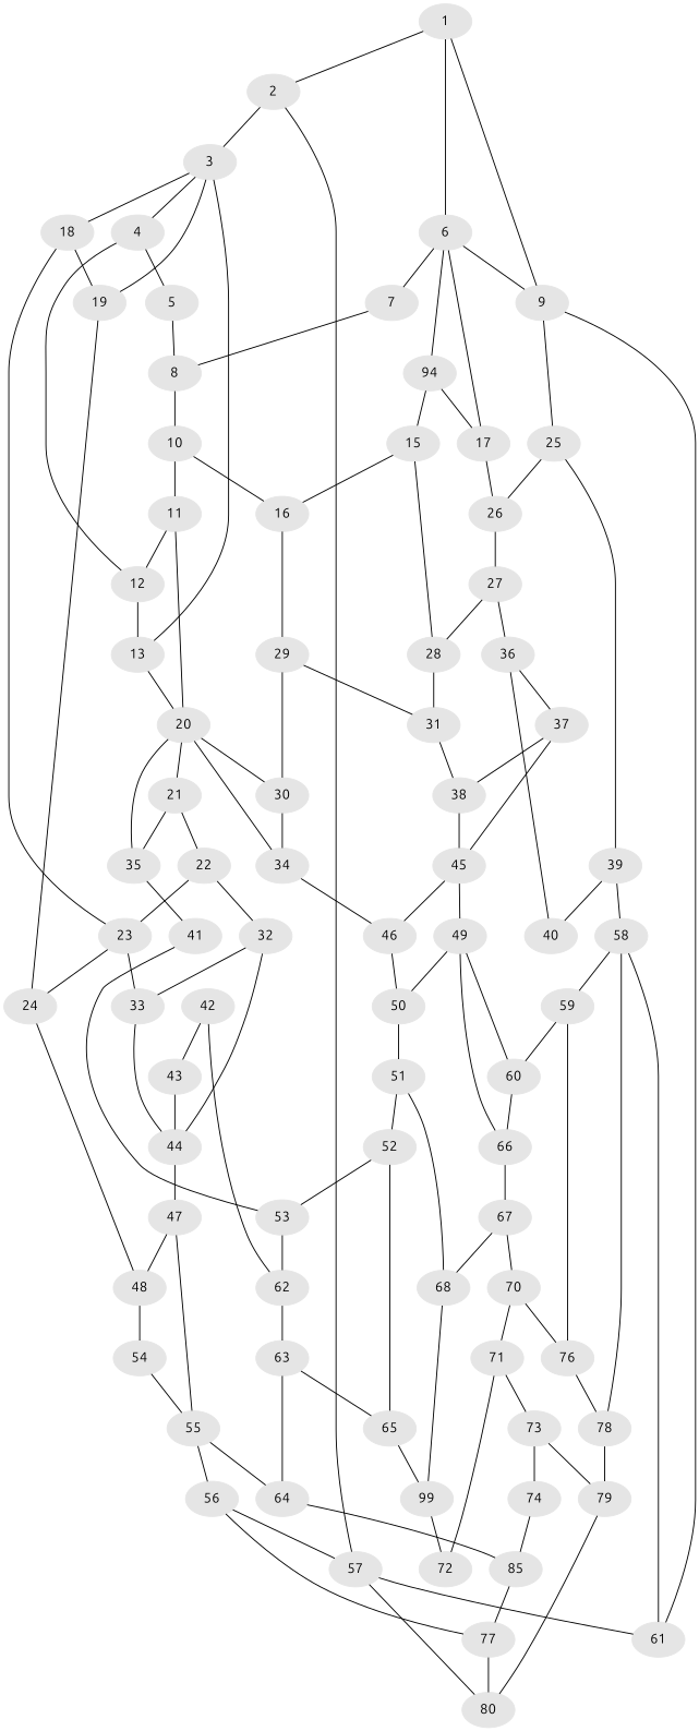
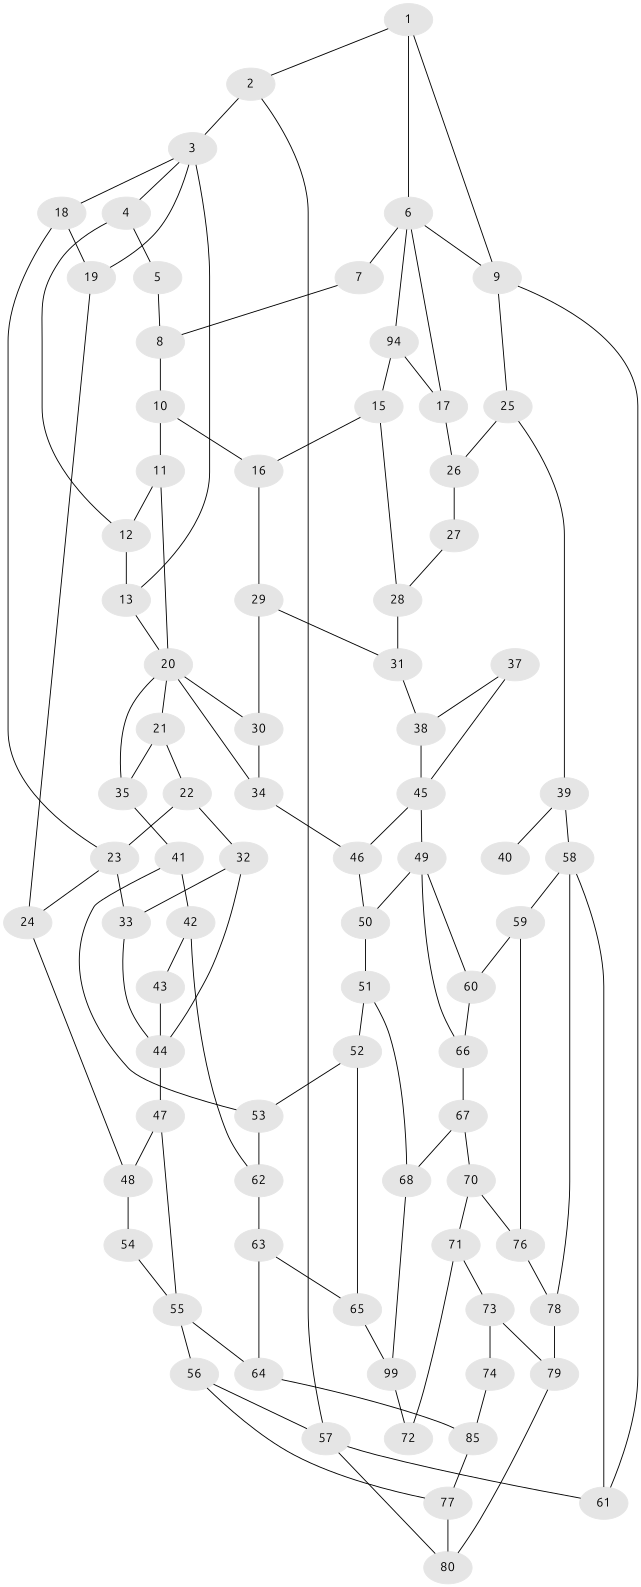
  graph {
    fontname=Ubuntu
    node [color=gray90 fontname=Ubuntu style=filled]
    edge [fontname=Ubuntu weight=1.0]
    1
    2
    6
    9
    3
    57
    7
    n8 [label=94]
    17
    25
    61
    4
    13
    18
    19
    80
    5
    12
    20
    23
    24
    8
    10
    15
    26
    11
    16
    39
    29
    21
    30
    34
    35
    28
    31
    27
    33
    48
    22
    46
    41
    32
    44
    54
    40
    58
-   36
    37
    38
    45
    47
    50
    42
    53
    49
    59
    78
    43
    62
    63
    55
    60
    66
    51
    56
    64
    67
    52
    68
    65
    n71 [label=99]
    77
    n73 [label=85]
    76
    79
    72
    70
    71
    73
    74
    1 -- 2
    1 -- 6
    1 -- 9
    2 -- 3 [weight=2.0]
    2 -- 57
    6 -- 9
    6 -- 7 [weight=2.0]
    6 -- n8
    6 -- 17
    9 -- 25
    9 -- 61
    3 -- 4
    3 -- 13
    3 -- 18
    3 -- 19
    57 -- 61
    57 -- 80
    7 -- 8
    n8 -- 17
    n8 -- 15
    17 -- 26
    25 -- 26
    25 -- 39
    4 -- 5
    4 -- 12
    13 -- 20
    18 -- 19
    18 -- 23
    19 -- 24
    5 -- 8
    12 -- 13
    20 -- 21
    20 -- 30
    20 -- 34
    20 -- 35
    23 -- 24
    23 -- 33
    24 -- 48
    8 -- 10
    10 -- 11
    10 -- 16
    15 -- 16
    15 -- 28
    26 -- 27
    11 -- 12
    11 -- 20
    16 -- 29
    39 -- 40 [weight=2.0]
    39 -- 58 [weight=2.0]
    29 -- 30
    29 -- 31
    21 -- 35
    21 -- 22
    30 -- 34
    34 -- 46
    35 -- 41
    28 -- 31
    31 -- 38
    27 -- 28
-   27 -- 36
    33 -- 44
    48 -- 54
    22 -- 23
    22 -- 32
    46 -- 50
+   41 -- 42
    41 -- 53
    32 -- 33
    32 -- 44
    44 -- 47 [weight=2.0]
    54 -- 55 [weight=2.0]
    58 -- 61 [weight=2.0]
    58 -- 59
    58 -- 78
-   36 -- 40
-   36 -- 37
    37 -- 38
    37 -- 45
    38 -- 45
    45 -- 46
    45 -- 49 [weight=3.0]
    47 -- 48
    47 -- 55 [weight=2.0]
    50 -- 51
    42 -- 43
    42 -- 62
    53 -- 62
    49 -- 50
    49 -- 60
    49 -- 66
    59 -- 60
    59 -- 76
    78 -- 79
    43 -- 44 [weight=2.0]
    62 -- 63
    63 -- 64
    63 -- 65
    55 -- 56
    55 -- 64
    60 -- 66
    66 -- 67
    51 -- 52
    51 -- 68
    56 -- 57
    56 -- 77
    64 -- n73
    67 -- 68
    67 -- 70
    52 -- 53
    52 -- 65
    68 -- n71
    65 -- n71
    n71 -- 72
    77 -- 80
    n73 -- 77
    76 -- 78
    79 -- 80
    70 -- 76
    70 -- 71
    71 -- 72 [weight=2.0]
    71 -- 73 [weight=3.0]
    73 -- 79
    73 -- 74 [weight=2.0]
    74 -- n73
  }
